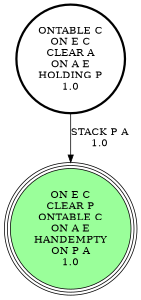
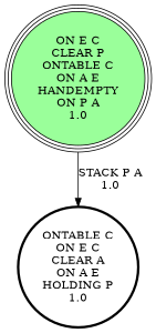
  digraph {
    node [shape=circle]
    "ONTABLE C\nON E C\nCLEAR A\nON A E\nHOLDING P\n1.0\n" [penwidth=3]
    "ON E C\nCLEAR P\nONTABLE C\nON A E\nHANDEMPTY\nON P A\n1.0\n" [fillcolor=palegreen1 peripheries=3 style=filled]
-   "ONTABLE C\nON E C\nCLEAR A\nON A E\nHOLDING P\n1.0\n" -> "ON E C\nCLEAR P\nONTABLE C\nON A E\nHANDEMPTY\nON P A\n1.0\n" [label="STACK P A\n1.0\n"]
+   "ON E C\nCLEAR P\nONTABLE C\nON A E\nHANDEMPTY\nON P A\n1.0\n" -> "ONTABLE C\nON E C\nCLEAR A\nON A E\nHOLDING P\n1.0\n" [label="STACK P A\n1.0\n"]
  }
